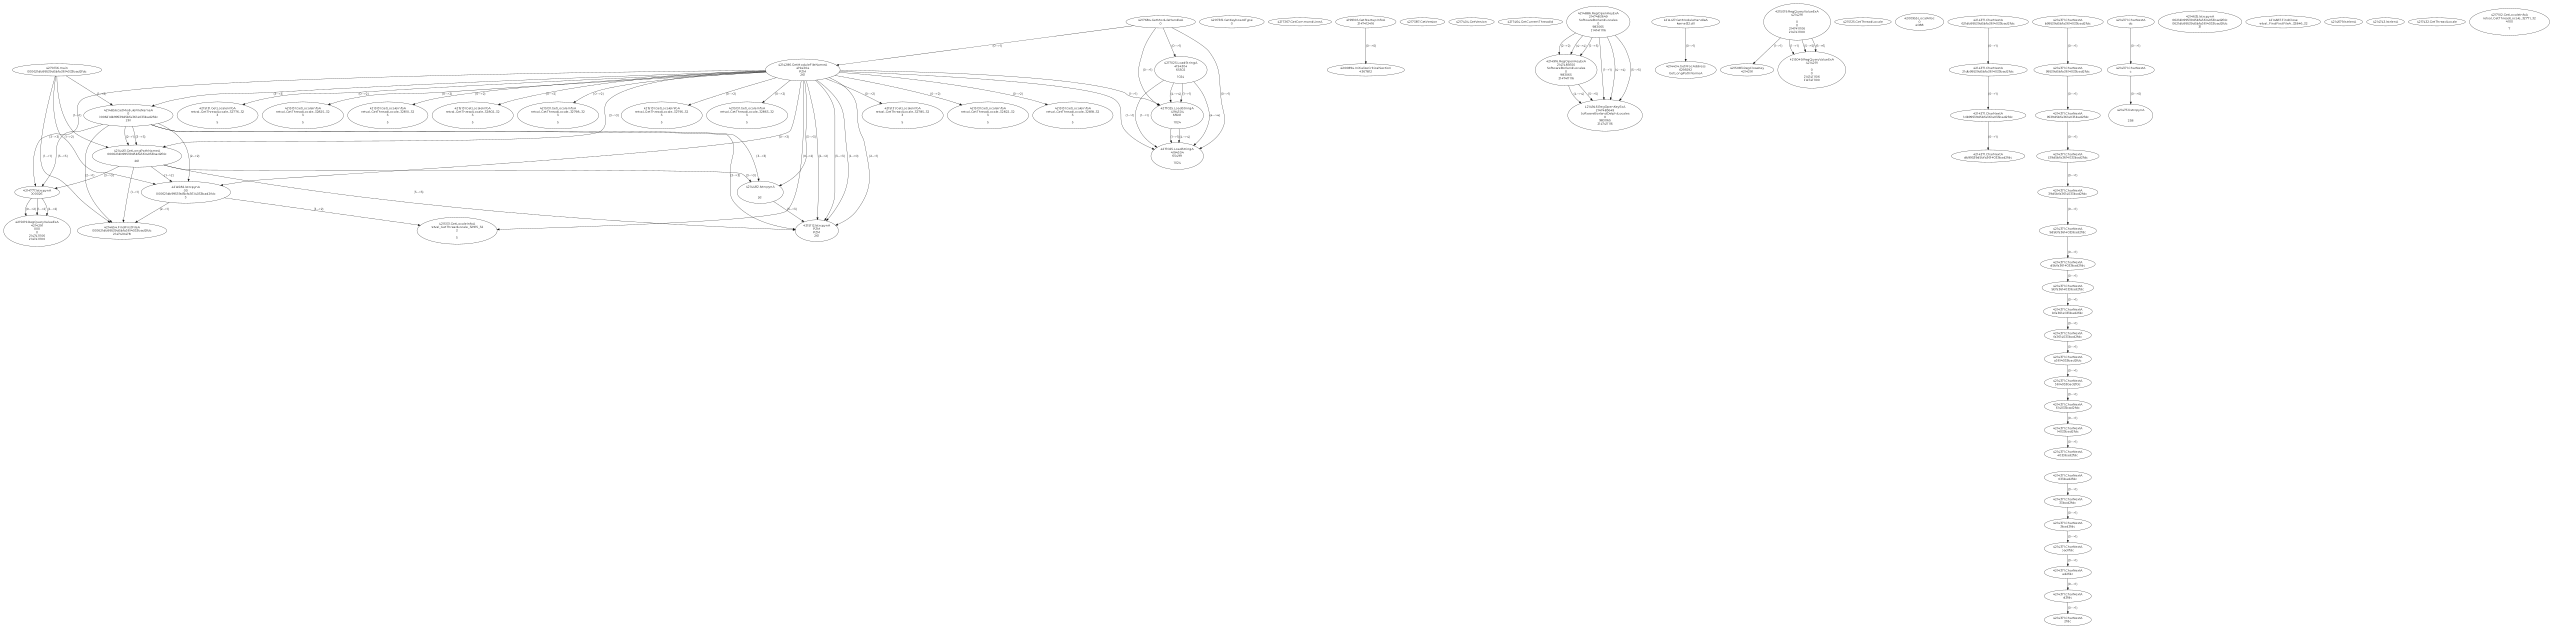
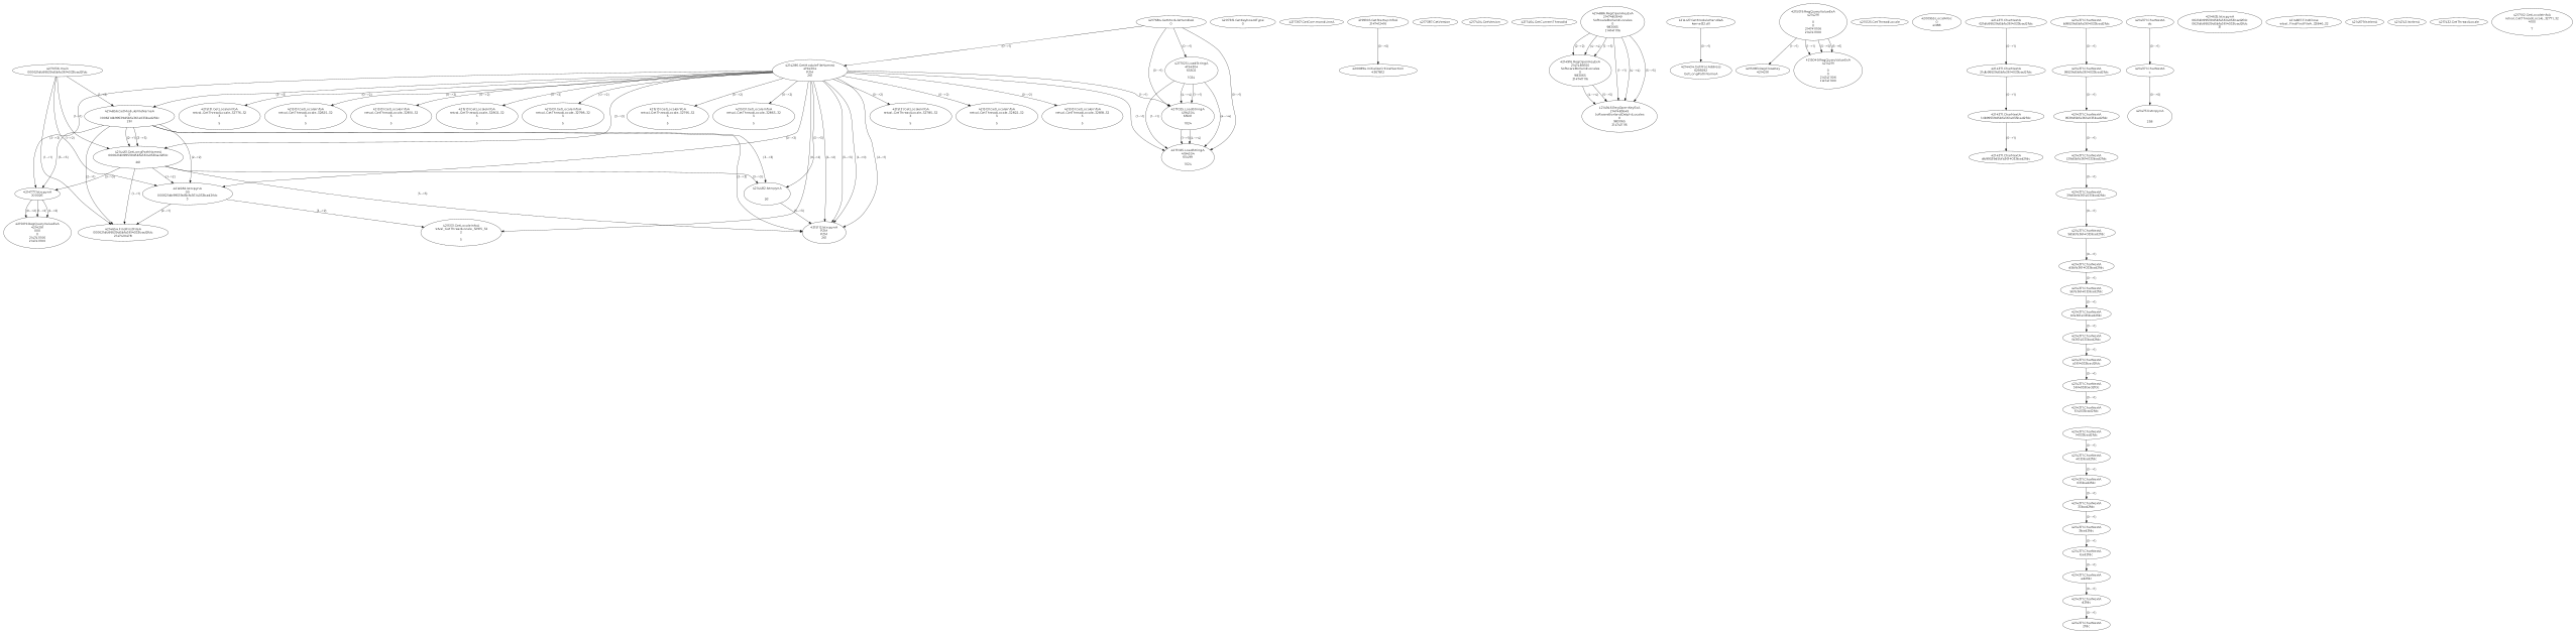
  digraph {
    fontname=Montserrat
    node [fontname=Montserrat]
    edge [fontname=Montserrat]
    n1 [label="4270136.main\n000621db99539d5bfa3614033bad2fdc"]
    n2 [label="4214856.GetModuleFileNameA\n0\n000621db99539d5bfa3614033bad2fdc\n261"]
    n3 [label="4214461.GetLongPathNameA\n000621db99539d5bfa3614033bad2fdc\n\n261"]
    n4 [label="4214582.lstrcpynA\n00\n000621db99539d5bfa3614033bad2fdc\n3"]
    n5 [label="4214654.FindFirstFileA\n000621db99539d5bfa3614033bad2fdc\n2147410478"]
    n6 [label="4214482.lstrcpynA\n\n\n261"]
    n7 [label="4215112.lstrcpynA\nPZM\nPZM\n261"]
    n8 [label="4214777.lstrcpynA\n0000261"]
    n9 [label="4215131.GetLocaleInfoA\nretval_GetThreadLocale_32915_32\n3\n\n5"]
    n10 [label="4217684.GetModuleHandleA\n0"]
    n11 [label="4214286.GetModuleFileNameA\n4194304\nPZM\n261"]
    n12 [label="4217025.LoadStringA\n4194304\n65502\n\n1024"]
    n13 [label="4217025.LoadStringA\n4194304\n65501\n\n1024"]
    n14 [label="4217025.LoadStringA\n4194304\n65499\n\n1024"]
    n15 [label="4215131.GetLocaleInfoA\nretval_GetThreadLocale_32785_32\n3\n\n5"]
    n16 [label="4215131.GetLocaleInfoA\nretval_GetThreadLocale_32822_32\n3\n\n5"]
    n17 [label="4215131.GetLocaleInfoA\nretval_GetThreadLocale_32818_32\n3\n\n5"]
    n18 [label="4215131.GetLocaleInfoA\nretval_GetThreadLocale_32776_32\n3\n\n5"]
    n19 [label="4215131.GetLocaleInfoA\nretval_GetThreadLocale_32825_32\n3\n\n5"]
    n20 [label="4215131.GetLocaleInfoA\nretval_GetThreadLocale_32810_32\n3\n\n5"]
    n21 [label="4215131.GetLocaleInfoA\nretval_GetThreadLocale_32802_32\n3\n\n5"]
    n22 [label="4215131.GetLocaleInfoA\nretval_GetThreadLocale_32798_32\n3\n\n5"]
    n23 [label="4215131.GetLocaleInfoA\nretval_GetThreadLocale_32795_32\n3\n\n5"]
    n24 [label="4215131.GetLocaleInfoA\nretval_GetThreadLocale_32863_32\n3\n\n5"]
    n25 [label="4207361.GetKeyboardType\n0"]
    n26 [label="4217367.GetCommandLineA\n"]
    n27 [label="4199106.GetStartupInfoA\n2147412416"]
    n28 [label="4200894.InitializeCriticalSection\n4367812"]
    n29 [label="4217387.GetVersion\n"]
    n30 [label="4217404.GetVersion\n"]
    n31 [label="4217464.GetCurrentThreadId\n"]
    n32 [label="4215019.RegQueryValueExA\n4214291\n000\n0\n2147411106\n2147411100"]
    n33 [label="4214886.RegOpenKeyExA\n2147483649\nSoftware\Borland\Locales\n0\n983065\n2147411116"]
    n34 [label="4214916.RegOpenKeyExA\n2147483650\nSoftware\Borland\Locales\n0\n983065\n2147411116"]
    n35 [label="4214946.RegOpenKeyExA\n2147483649\nSoftware\Borland\Delphi\Locales\n0\n983065\n2147411116"]
    n36 [label="4214417.GetModuleHandleA\nkernel32.dll"]
    n37 [label="4214434.GetProcAddress\n6295592\nGetLongPathNameA"]
    n38 [label="4215019.RegQueryValueExA\n4214291\n\n0\n0\n2147411106\n2147411100"]
    n39 [label="4215083.RegCloseKey\n4214291"]
    n40 [label="4215049.RegQueryValueExA\n4214291\n\n0\n0\n2147411106\n2147411100"]
    n41 [label="4215125.GetThreadLocale\n"]
    n42 [label="4200955.LocalAlloc\n0\n4088"]
    n43 [label="4214371.CharNextA\n621db99539d5bfa3614033bad2fdc"]
    n44 [label="4214371.CharNextA\n21db99539d5bfa3614033bad2fdc"]
    n45 [label="4214371.CharNextA\n1db99539d5bfa3614033bad2fdc"]
    n46 [label="4214371.CharNextA\ndb99539d5bfa3614033bad2fdc"]
    n47 [label="4214371.CharNextA\nb99539d5bfa3614033bad2fdc"]
    n48 [label="4214371.CharNextA\n99539d5bfa3614033bad2fdc"]
    n49 [label="4214371.CharNextA\n9539d5bfa3614033bad2fdc"]
    n50 [label="4214371.CharNextA\n539d5bfa3614033bad2fdc"]
    n51 [label="4214371.CharNextA\n39d5bfa3614033bad2fdc"]
    n52 [label="4214371.CharNextA\n9d5bfa3614033bad2fdc"]
    n53 [label="4214371.CharNextA\nd5bfa3614033bad2fdc"]
    n54 [label="4214371.CharNextA\n5bfa3614033bad2fdc"]
    n55 [label="4214371.CharNextA\nbfa3614033bad2fdc"]
    n56 [label="4214371.CharNextA\nfa3614033bad2fdc"]
    n57 [label="4214371.CharNextA\na3614033bad2fdc"]
    n58 [label="4214371.CharNextA\n3614033bad2fdc"]
    n59 [label="4214371.CharNextA\n614033bad2fdc"]
    n60 [label="4214371.CharNextA\n14033bad2fdc"]
    n61 [label="4214371.CharNextA\n4033bad2fdc"]
    n62 [label="4214371.CharNextA\n033bad2fdc"]
    n63 [label="4214371.CharNextA\n33bad2fdc"]
    n64 [label="4214371.CharNextA\n3bad2fdc"]
-   n65 [label="4214371.CharNextA\nbad1fdc"]
+   n65 [label="4214371.CharNextA\nbad2fdc"]
    n66 [label="4214371.CharNextA\nad2fdc"]
    n67 [label="4214371.CharNextA\nd2fdc"]
    n68 [label="4214371.CharNextA\n2fdc"]
    n69 [label="4214371.CharNextA\ndc"]
    n70 [label="4214371.CharNextA\nc"]
    n71 [label="4214731.lstrcpynA\n\n\n258"]
    n72 [label="4214635.lstrcpynA\n0621db99539d5bfa3614033bad2fdc\n0621db99539d5bfa3614033bad2fdc\n31"]
    n73 [label="4214667.FindClose\nretval_FindFirstFileA_32846_32"]
    n74 [label="4214679.lstrlenA\n"]
    n75 [label="4214743.lstrlenA\n"]
    n76 [label="4217432.GetThreadLocale\n"]
    n77 [label="4217102.GetLocaleInfoA\nretval_GetThreadLocale_32771_32\n4100\n\n7"]
    n1 -> n2 [label="(1-->2)"]
    n1 -> n3 [label="(1-->1)"]
    n1 -> n4 [label="(1-->2)"]
    n1 -> n5 [label="(1-->1)"]
    n2 -> n3 [label="(2-->1)"]
    n2 -> n3 [label="(3-->3)"]
    n2 -> n4 [label="(2-->2)"]
    n2 -> n5 [label="(2-->1)"]
    n2 -> n6 [label="(3-->3)"]
    n2 -> n7 [label="(3-->3)"]
    n2 -> n8 [label="(3-->3)"]
    n3 -> n4 [label="(1-->2)"]
    n3 -> n5 [label="(1-->1)"]
    n3 -> n6 [label="(3-->3)"]
    n3 -> n7 [label="(3-->3)"]
    n3 -> n8 [label="(3-->3)"]
    n4 -> n5 [label="(2-->1)"]
    n4 -> n9 [label="(3-->2)"]
    n6 -> n7 [label="(3-->3)"]
    n8 -> n32 [label="(1-->2)"]
    n8 -> n32 [label="(2-->2)"]
    n8 -> n32 [label="(0-->2)"]
    n10 -> n11 [label="(0-->1)"]
    n10 -> n12 [label="(0-->1)"]
    n10 -> n13 [label="(0-->1)"]
    n10 -> n14 [label="(0-->1)"]
    n11 -> n2 [label="(3-->3)"]
    n11 -> n3 [label="(3-->3)"]
    n11 -> n4 [label="(0-->3)"]
    n11 -> n6 [label="(3-->3)"]
    n11 -> n7 [label="(2-->1)"]
    n11 -> n7 [label="(2-->2)"]
    n11 -> n7 [label="(3-->3)"]
    n11 -> n7 [label="(2-->0)"]
    n11 -> n8 [label="(3-->3)"]
    n11 -> n9 [label="(0-->2)"]
    n11 -> n13 [label="(1-->1)"]
    n11 -> n14 [label="(1-->1)"]
    n11 -> n15 [label="(0-->2)"]
    n11 -> n16 [label="(0-->2)"]
    n11 -> n17 [label="(0-->2)"]
    n11 -> n18 [label="(0-->2)"]
    n11 -> n19 [label="(0-->2)"]
    n11 -> n20 [label="(0-->2)"]
    n11 -> n21 [label="(0-->2)"]
    n11 -> n22 [label="(0-->2)"]
    n11 -> n23 [label="(0-->2)"]
    n11 -> n24 [label="(0-->2)"]
    n12 -> n13 [label="(1-->1)"]
    n12 -> n13 [label="(4-->4)"]
    n12 -> n14 [label="(1-->1)"]
    n12 -> n14 [label="(4-->4)"]
    n13 -> n14 [label="(1-->1)"]
    n13 -> n14 [label="(4-->4)"]
    n27 -> n28 [label="(0-->0)"]
    n33 -> n34 [label="(2-->2)"]
    n33 -> n34 [label="(4-->4)"]
    n33 -> n34 [label="(5-->5)"]
    n33 -> n35 [label="(1-->1)"]
    n33 -> n35 [label="(4-->4)"]
    n33 -> n35 [label="(5-->5)"]
    n34 -> n35 [label="(4-->4)"]
    n34 -> n35 [label="(5-->5)"]
    n36 -> n37 [label="(0-->1)"]
    n38 -> n39 [label="(1-->1)"]
    n38 -> n40 [label="(1-->1)"]
    n38 -> n40 [label="(5-->5)"]
    n38 -> n40 [label="(6-->6)"]
    n43 -> n44 [label="(0-->1)"]
    n44 -> n45 [label="(0-->1)"]
    n45 -> n46 [label="(0-->1)"]
    n47 -> n48 [label="(0-->1)"]
    n48 -> n49 [label="(0-->1)"]
    n49 -> n50 [label="(0-->1)"]
    n50 -> n51 [label="(0-->1)"]
    n51 -> n52 [label="(0-->1)"]
    n52 -> n53 [label="(0-->1)"]
    n53 -> n54 [label="(0-->1)"]
    n54 -> n55 [label="(0-->1)"]
    n55 -> n56 [label="(0-->1)"]
    n56 -> n57 [label="(0-->1)"]
    n57 -> n58 [label="(0-->1)"]
    n58 -> n59 [label="(0-->1)"]
-   n59 -> n60 [label="(0-->1)"]
    n60 -> n61 [label="(0-->1)"]
+   n61 -> n62 [label="(0-->1)"]
    n62 -> n63 [label="(0-->1)"]
    n63 -> n64 [label="(0-->1)"]
    n64 -> n65 [label="(0-->1)"]
    n65 -> n66 [label="(0-->1)"]
    n66 -> n67 [label="(0-->1)"]
    n67 -> n68 [label="(0-->1)"]
    n69 -> n70 [label="(0-->1)"]
    n70 -> n71 [label="(0-->0)"]
  }
